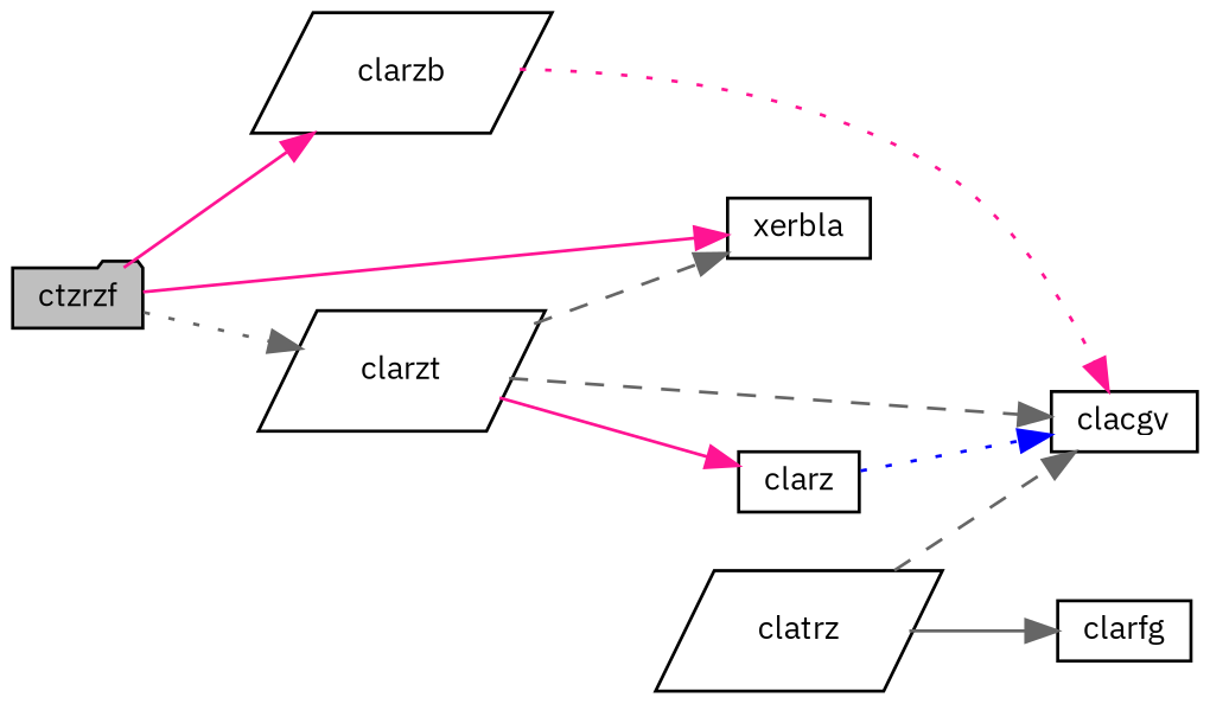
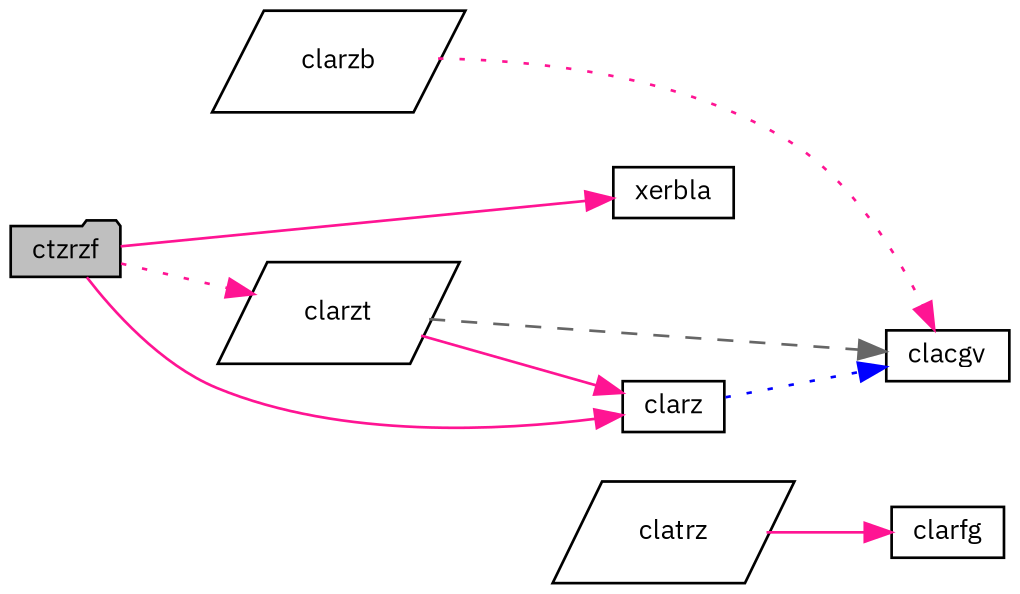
  digraph {
    fontname="IBM Plex Sans"
    rankdir=LR
    node [color=black fillcolor=white fontname="IBM Plex Sans" fontsize=10 shape=box style=filled]
    edge [color=gray40 fontname="IBM Plex Sans" fontsize=10 labelfontname=Helvetica labelfontsize=10 style=solid]
    n1 [fillcolor=grey75 fontcolor=black height=0.2 label=ctzrzf shape=folder width=0.4]
    n2 [height=0.2 label=clarzb shape=parallelogram width=0.4]
    n3 [height=0.2 label=xerbla width=0.4]
    n4 [height=0.2 label=clarzt shape=parallelogram width=0.4]
    n5 [height=0.2 label=clacgv width=0.4]
    n6 [height=0.2 label=clarz width=0.4]
    n7 [height=0.2 label=clatrz shape=parallelogram width=0.4]
    n8 [height=0.2 label=clarfg width=0.4]
-   n1 -> n2 [color=deeppink]
+   n1 -> n6 [color=deeppink]
    n1 -> n3 [color=deeppink]
-   n1 -> n4 [style=dotted]
+   n1 -> n4 [color=deeppink style=dotted]
    n2 -> n5 [color=deeppink style=dotted]
-   n4 -> n3 [style=dashed]
    n4 -> n5 [style=dashed]
    n4 -> n6 [color=deeppink]
    n6 -> n5 [color=blue style=dotted]
-   n7 -> n5 [style=dashed]
-   n7 -> n8
+   n7 -> n8 [color=deeppink]
  }
